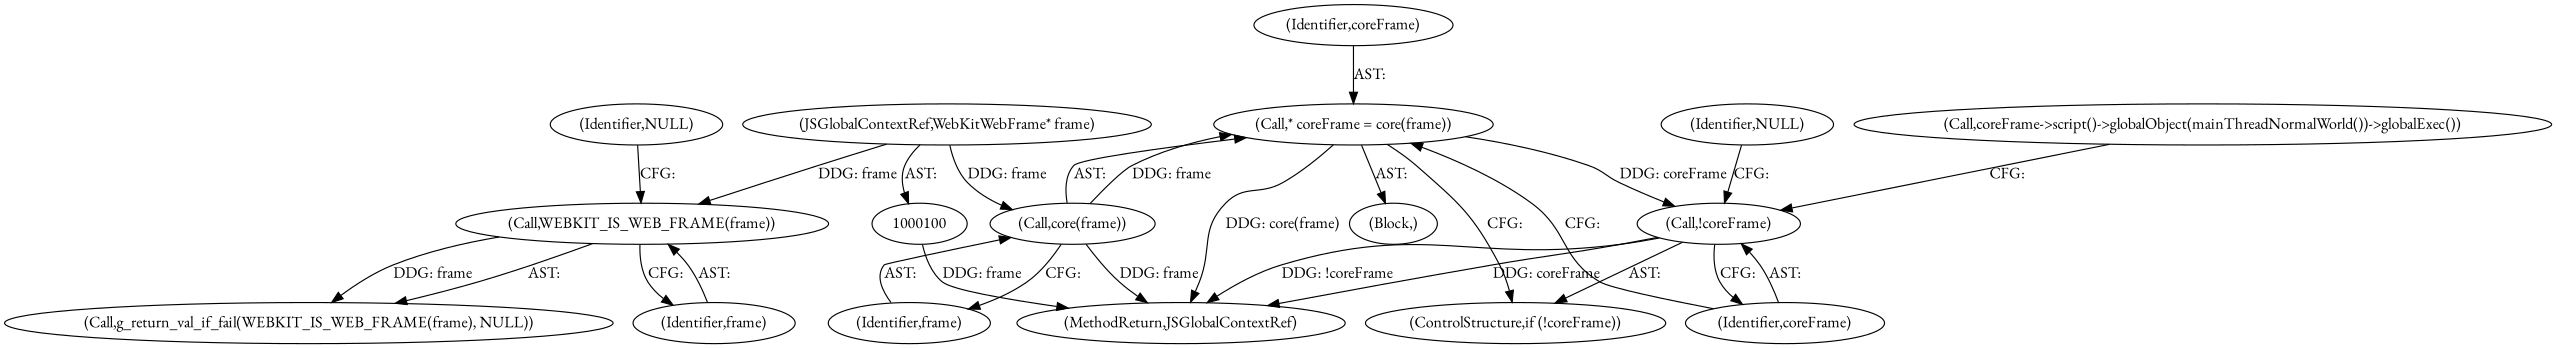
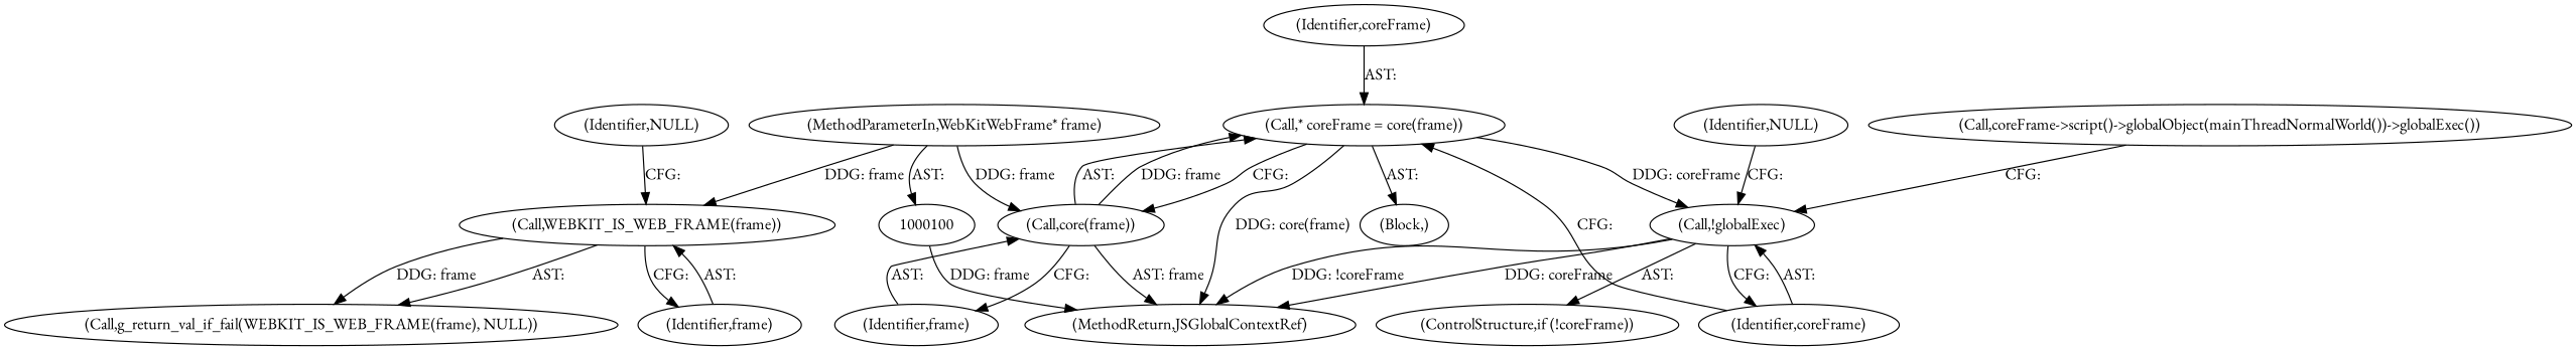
  digraph {
    fontname="EB Garamond"
    node [fontname="EB Garamond"]
    edge [fontname="EB Garamond"]
    n1 [label="(Call,* coreFrame = core(frame))"]
    n2 [label="(Call,core(frame))"]
-   n3 [label="(Call,!coreFrame)"]
+   n3 [label="(Call,!globalExec)"]
    n4 [label="(MethodReturn,JSGlobalContextRef)"]
    n5 [label="(Block,)"]
    n6 [label="(Identifier,frame)"]
    n7 [label="(ControlStructure,if (!coreFrame))"]
    n8 [label="(Identifier,coreFrame)"]
    n9 [label="(Call,WEBKIT_IS_WEB_FRAME(frame))"]
    n10 [label="(Identifier,frame)"]
    n11 [label="(Call,g_return_val_if_fail(WEBKIT_IS_WEB_FRAME(frame), NULL))"]
-   n12 [label="(JSGlobalContextRef,WebKitWebFrame* frame)"]
+   n12 [label="(MethodParameterIn,WebKitWebFrame* frame)"]
    1000100
    n14 [label="(Identifier,NULL)"]
    n15 [label="(Identifier,NULL)"]
    n16 [label="(Call,coreFrame->script()->globalObject(mainThreadNormalWorld())->globalExec())"]
    n17 [label="(Identifier,coreFrame)"]
-   n1 -> n7 [label="CFG: "]
+   n1 -> n2 [label="CFG: "]
    n1 -> n3 [label="DDG: coreFrame"]
    n1 -> n4 [label="DDG: core(frame)"]
    n1 -> n5 [label="AST: "]
    n2 -> n1 [label="AST: "]
    n2 -> n1 [label="DDG: frame"]
-   n2 -> n4 [label="DDG: frame"]
+   n2 -> n4 [label="AST: frame"]
    n2 -> n6 [label="CFG: "]
    n3 -> n4 [label="DDG: coreFrame"]
    n3 -> n4 [label="DDG: !coreFrame"]
    n3 -> n7 [label="AST: "]
    n3 -> n8 [label="CFG: "]
    n6 -> n2 [label="AST: "]
    n8 -> n1 [label="CFG: "]
    n8 -> n3 [label="AST: "]
    n9 -> n10 [label="CFG: "]
    n9 -> n11 [label="AST: "]
    n9 -> n11 [label="DDG: frame"]
    n10 -> n9 [label="AST: "]
    n12 -> n2 [label="DDG: frame"]
    n12 -> n9 [label="DDG: frame"]
    n12 -> 1000100 [label="AST: "]
    1000100 -> n4 [label="DDG: frame"]
    n14 -> n9 [label="CFG: "]
    n15 -> n3 [label="CFG: "]
    n16 -> n3 [label="CFG: "]
    n17 -> n1 [label="AST: "]
  }
